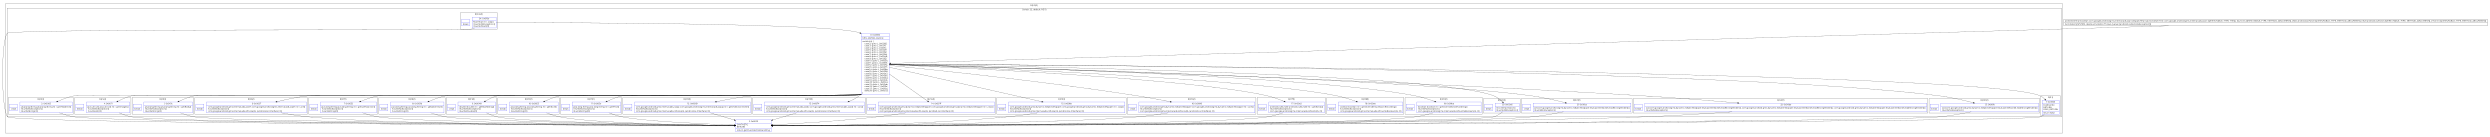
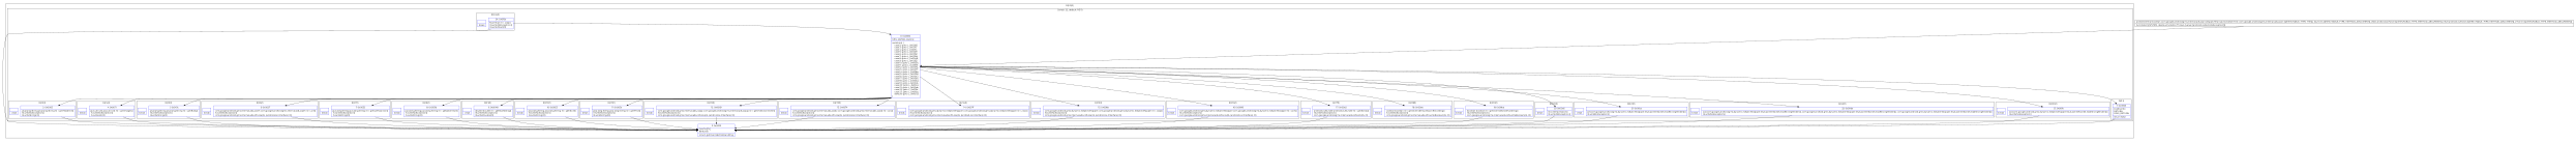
  digraph {
    fontname=Montserrat
    node [color=blue fontname=Montserrat shape=record]
    edge [fontname=Montserrat]
    n1 [label="{2\:\ 0x0005|java.lang.String java.lang.String r0 = getHeadline()\lr6.writeNoException()\lr6.writeString(r0)\l}"]
    n2 [label="{|break\l}"]
    n3 [label="{4\:\ 0x0011|java.util.List java.util.List r0 = getImages()\lr6.writeNoException()\lr6.writeList(r0)\l}"]
    n4 [label="{|break\l}"]
    n5 [label="{5\:\ 0x001c|java.lang.String java.lang.String r0 = getBody()\lr6.writeNoException()\lr6.writeString(r0)\l}"]
    n6 [label="{|break\l}"]
    n7 [label="{6\:\ 0x0027|com.google.android.gms.internal.ads.zzaeh com.google.android.gms.internal.ads.zzaeh r0 = zzri()\lr6.writeNoException()\lcom.google.android.gms.internal.ads.zzfo.zza(r6, (android.os.IInterface) r0)\l}"]
    n8 [label="{|break\l}"]
    n9 [label="{7\:\ 0x0032|java.lang.String java.lang.String r0 = getCallToAction()\lr6.writeNoException()\lr6.writeString(r0)\l}"]
    n10 [label="{|break\l}"]
    n11 [label="{8\:\ 0x003d|java.lang.String java.lang.String r0 = getAdvertiser()\lr6.writeNoException()\lr6.writeString(r0)\l}"]
    n12 [label="{|break\l}"]
    n13 [label="{9\:\ 0x0048|double double r0 = getStarRating()\lr6.writeNoException()\lr6.writeDouble(r0)\l}"]
    n14 [label="{|break\l}"]
    n15 [label="{10\:\ 0x0053|java.lang.String java.lang.String r0 = getStore()\lr6.writeNoException()\lr6.writeString(r0)\l}"]
    n16 [label="{|break\l}"]
    n17 [label="{11\:\ 0x005e|java.lang.String java.lang.String r0 = getPrice()\lr7.writeNoException()\lr6.writeString(r0)\l}"]
    n18 [label="{|break\l}"]
    n19 [label="{12\:\ 0x0069|com.google.android.gms.internal.ads.zzaap com.google.android.gms.internal.ads.zzaap r0 = getVideoController()\lr6.writeNoException()\lcom.google.android.gms.internal.ads.zzfo.zza(r6, (android.os.IInterface) r0)\l}"]
    n20 [label="{|break\l}"]
    n21 [label="{13\:\ 0x0074|com.google.android.gms.internal.ads.zzadz com.google.android.gms.internal.ads.zzadz r0 = zzrj()\lr6.writeNoException()\lcom.google.android.gms.internal.ads.zzfo.zza(r6, (android.os.IInterface) r0)\l}"]
    n22 [label="{|break\l}"]
    n23 [label="{14\:\ 0x007f|com.google.android.gms.dynamic.IObjectWrapper com.google.android.gms.dynamic.IObjectWrapper r0 = zzso()\lr6.writeNoException()\lcom.google.android.gms.internal.ads.zzfo.zza(r6, (android.os.IInterface) r0)\l}"]
    n24 [label="{|break\l}"]
    n25 [label="{15\:\ 0x008a|com.google.android.gms.dynamic.IObjectWrapper com.google.android.gms.dynamic.IObjectWrapper r0 = zzsp()\lr6.writeNoException()\lcom.google.android.gms.internal.ads.zzfo.zza(r6, (android.os.IInterface) r0)\l}"]
    n26 [label="{|break\l}"]
    n27 [label="{16\:\ 0x0096|com.google.android.gms.dynamic.IObjectWrapper com.google.android.gms.dynamic.IObjectWrapper r0 = zzrk()\lr6.writeNoException()\lcom.google.android.gms.internal.ads.zzfo.zza(r6, (android.os.IInterface) r0)\l}"]
    n28 [label="{|break\l}"]
    n29 [label="{17\:\ 0x00a2|android.os.Bundle android.os.Bundle r0 = getExtras()\lr6.writeNoException()\lcom.google.android.gms.internal.ads.zzfo.zzb(r6, r0)\l}"]
    n30 [label="{|break\l}"]
    n31 [label="{18\:\ 0x00ae|boolean boolean r0 = getOverrideImpressionRecording()\lr6.writeNoException()\lcom.google.android.gms.internal.ads.zzfo.writeBoolean(r6, r0)\l}"]
    n32 [label="{|break\l}"]
    n33 [label="{19\:\ 0x00ba|boolean boolean r0 = getOverrideClickHandling()\lr6.writeNoException()\lcom.google.android.gms.internal.ads.zzfo.writeBoolean(r6, r0)\l}"]
    n34 [label="{|break\l}"]
    n35 [label="{20\:\ 0x00c6|recordImpression()\lr6.writeNoException()\l}"]
    n36 [label="{|break\l}"]
    n37 [label="{21\:\ 0x00ce|zzt(com.google.android.gms.dynamic.IObjectWrapper.Stub.asInterface(r5.readStrongBinder()))\lr6.writeNoException()\l}"]
    n38 [label="{|break\l}"]
    n39 [label="{22\:\ 0x00de|zzc(com.google.android.gms.dynamic.IObjectWrapper.Stub.asInterface(r5.readStrongBinder()), com.google.android.gms.dynamic.IObjectWrapper.Stub.asInterface(r5.readStrongBinder()), com.google.android.gms.dynamic.IObjectWrapper.Stub.asInterface(r5.readStrongBinder()))\lr6.writeNoException()\l}"]
    n40 [label="{|break\l}"]
    n41 [label="{23\:\ 0x00fe|zzv(com.google.android.gms.dynamic.IObjectWrapper.Stub.asInterface(r5.readStrongBinder()))\lr6.writeNoException()\l}"]
    n42 [label="{|break\l}"]
    n43 [label="{24\:\ 0x010e|float float r0 = zzsq()\lr6.writeNoException()\lr6.writeFloat(r0)\l}"]
    n44 [label="{|break\l}"]
    n45 [label="{1\:\ 0x0003|SYNTHETIC\lRETURN\lORIG_RETURN\l|return false\l}"]
    n46 [label="{0\:\ 0x0000|MTH_ENTER_BLOCK\l|switch(r4) \{\l    case 2: goto L_0x0005;\l    case 3: goto L_0x0011;\l    case 4: goto L_0x001c;\l    case 5: goto L_0x0027;\l    case 6: goto L_0x0032;\l    case 7: goto L_0x003d;\l    case 8: goto L_0x0048;\l    case 9: goto L_0x0053;\l    case 10: goto L_0x005e;\l    case 11: goto L_0x0069;\l    case 12: goto L_0x0074;\l    case 13: goto L_0x007f;\l    case 14: goto L_0x008a;\l    case 15: goto L_0x0096;\l    case 16: goto L_0x00a2;\l    case 17: goto L_0x00ae;\l    case 18: goto L_0x00ba;\l    case 19: goto L_0x00c6;\l    case 20: goto L_3x00ce;\l    case 21: goto L_0x00de;\l    case 22: goto L_0x00fe;\l    case 23: goto L_0x010e;\l    default: goto L_0x0003;\l\}\l}"]
    n47 [label="{3\:\ 0x000f|SYNTHETIC\lRETURN\l|return getOverrideClickHandling\l}"]
    n48 [label="{protected final boolean com.google.android.gms.internal.ads.zzani.dispatchTransaction((r3v0 'this' com.google.android.gms.internal.ads.zzani A[IMMUTABLE_TYPE, THIS]), (r4v0 int A[IMMUTABLE_TYPE, METHOD_ARGUMENT]), (r5v0 android.os.Parcel A[IMMUTABLE_TYPE, METHOD_ARGUMENT]), (r6v0 android.os.Parcel A[IMMUTABLE_TYPE, METHOD_ARGUMENT]), (r7v0 int A[IMMUTABLE_TYPE, METHOD_ARGUMENT]))  | Annotation[SYSTEM, dalvik.annotation.Throws, \{value=[android.os.RemoteException]\}]\l}" color=""]
    subgraph cluster_1 {
      label="R(2:0|3)"
      n47
      subgraph cluster_2 {
        label="Switch: 22, default: R(7:1)"
        n46
        subgraph cluster_3 {
          label="R(2:2|1)"
          n1
          n2
        }
        subgraph cluster_4 {
          label="R(2:4|1)"
          n3
          n4
        }
        subgraph cluster_5 {
          label="R(2:5|1)"
          n5
          n6
        }
        subgraph cluster_6 {
          label="R(2:6|1)"
          n7
          n8
        }
        subgraph cluster_7 {
          label="R(2:7|1)"
          n9
          n10
        }
        subgraph cluster_8 {
          label="R(2:8|1)"
          n11
          n12
        }
        subgraph cluster_9 {
          label="R(2:9|1)"
          n13
          n14
        }
        subgraph cluster_10 {
          label="R(2:10|1)"
          n15
          n16
        }
        subgraph cluster_11 {
          label="R(2:11|1)"
          n17
          n18
        }
        subgraph cluster_12 {
          label="R(2:12|1)"
          n19
          n20
        }
        subgraph cluster_13 {
          label="R(2:13|1)"
          n21
          n22
        }
        subgraph cluster_14 {
          label="R(2:14|1)"
          n23
          n24
        }
        subgraph cluster_15 {
          label="R(2:15|1)"
          n25
          n26
        }
        subgraph cluster_16 {
          label="R(2:16|1)"
          n27
          n28
        }
        subgraph cluster_17 {
          label="R(2:17|1)"
          n29
          n30
        }
        subgraph cluster_18 {
          label="R(2:18|1)"
          n31
          n32
        }
        subgraph cluster_19 {
          label="R(2:19|1)"
          n33
          n34
        }
        subgraph cluster_20 {
          label="R(2:20|1)"
          n35
          n36
        }
        subgraph cluster_21 {
          label="R(2:21|1)"
          n37
          n38
        }
        subgraph cluster_22 {
          label="R(2:22|1)"
          n39
          n40
        }
        subgraph cluster_23 {
          label="R(2:23|1)"
          n41
          n42
        }
        subgraph cluster_24 {
          label="R(2:24|1)"
          n43
          n44
        }
        subgraph cluster_25 {
          label="R(3:1)"
          n45
        }
      }
    }
    n1 -> n47
    n3 -> n47
    n5 -> n47
    n7 -> n47
    n9 -> n47
    n11 -> n47
    n13 -> n47
    n15 -> n47
    n17 -> n47
    n19 -> n47
    n21 -> n47
-   n23 -> n47
    n25 -> n47
    n27 -> n47
    n29 -> n47
    n33 -> n47
    n35 -> n47
    n37 -> n47
    n39 -> n47
    n41 -> n47
    n43 -> n46
    n43 -> n47
    n45 -> n47
    n46 -> n1
    n46 -> n3
    n46 -> n5
    n46 -> n7
    n46 -> n9
    n46 -> n11
    n46 -> n13
    n46 -> n15
    n46 -> n17
    n46 -> n19
    n46 -> n21
    n46 -> n23
    n46 -> n25
    n46 -> n27
    n46 -> n29
    n46 -> n31
    n46 -> n33
    n46 -> n35
    n46 -> n37
    n46 -> n39
    n46 -> n41
    n46 -> n45
    n48 -> n46
  }
